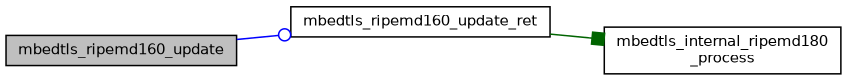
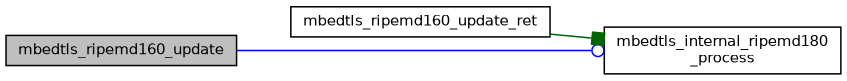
  digraph {
    rankdir=LR
    node [color=black fillcolor=white fontname=Helvetica fontsize=10 shape=record style=filled]
    edge [fontname=Helvetica fontsize=10 labelfontname=Helvetica labelfontsize=10 style=solid]
    n1 [fillcolor=grey75 fontcolor=black height=0.2 label=mbedtls_ripemd160_update width=0.4]
    n2 [height=0.2 label=mbedtls_ripemd160_update_ret width=0.4]
    n3 [height=0.2 label="mbedtls_internal_ripemd180\l_process" width=0.4]
-   n1 -> n2 [arrowhead=odot color=blue]
+   n1 -> n3 [arrowhead=odot color=blue]
    n2 -> n3 [arrowhead=box color=darkgreen]
  }
